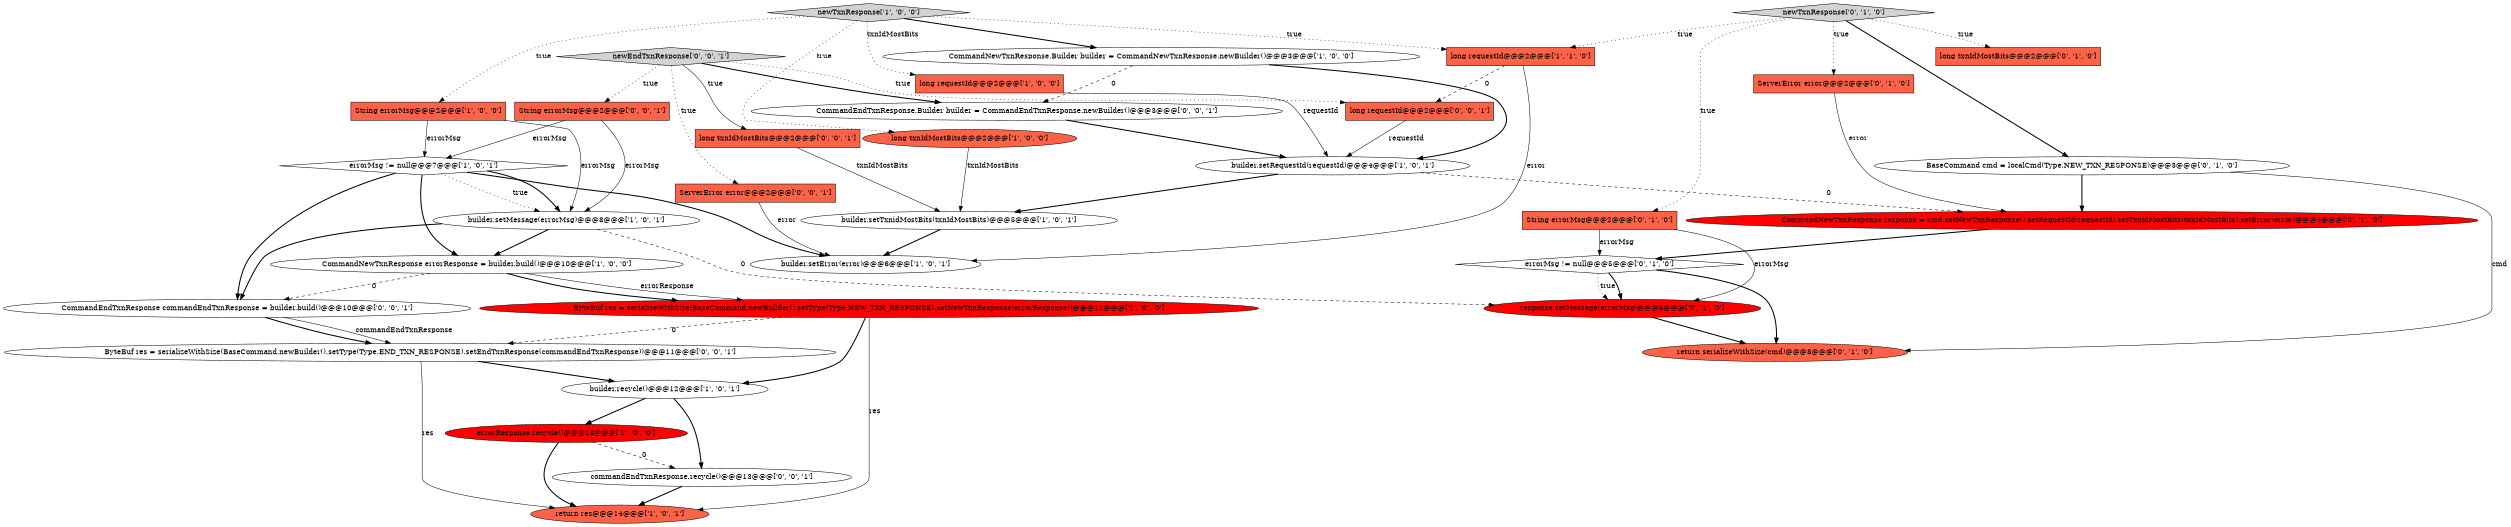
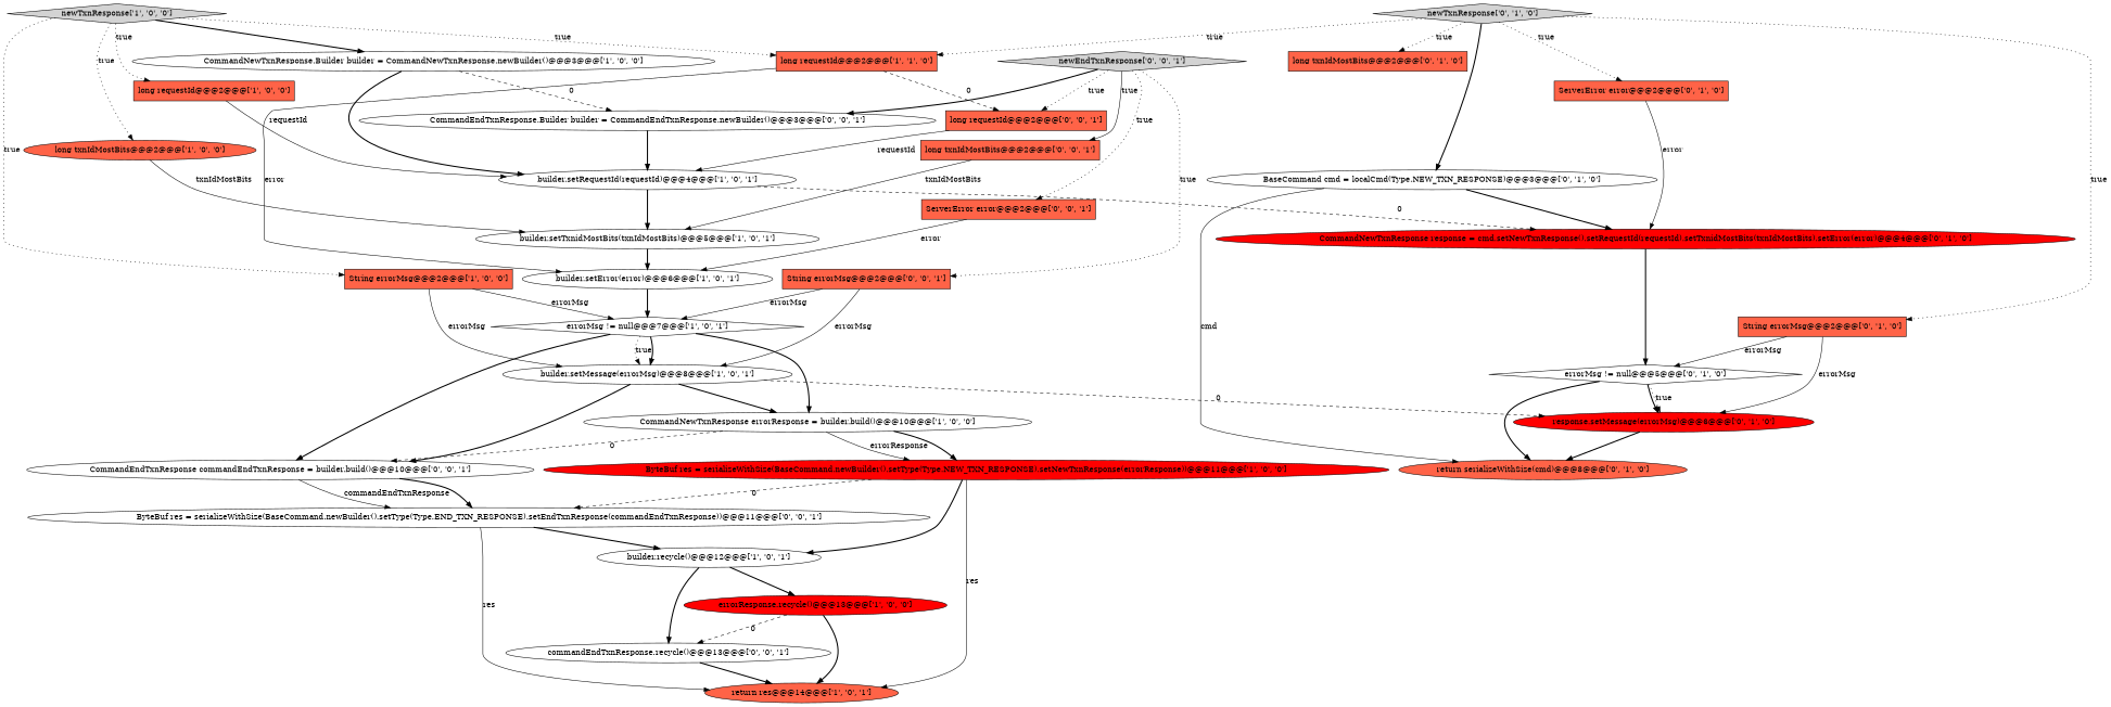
  digraph {
    fontname="DejaVu Serif"
    node [fillcolor=white fontname="DejaVu Serif" shape=ellipse style=filled]
    edge [fontname="DejaVu Serif" style=bold]
    n1 [label="builder.setTxnidMostBits(txnIdMostBits)@@@5@@@['1', '0', '1']"]
    n2 [label="builder.setError(error)@@@6@@@['1', '0', '1']"]
    n3 [label="errorMsg != null@@@7@@@['1', '0', '1']" shape=diamond]
    n4 [label="CommandNewTxnResponse.Builder builder = CommandNewTxnResponse.newBuilder()@@@3@@@['1', '0', '0']"]
    n5 [label="CommandEndTxnResponse.Builder builder = CommandEndTxnResponse.newBuilder()@@@3@@@['0', '0', '1']"]
    n6 [label="builder.setRequestId(requestId)@@@4@@@['1', '0', '1']"]
    n7 [fillcolor=red label="CommandNewTxnResponse response = cmd.setNewTxnResponse().setRequestId(requestId).setTxnidMostBits(txnIdMostBits).setError(error)@@@4@@@['0', '1', '0']"]
    n8 [fillcolor=red label="ByteBuf res = serializeWithSize(BaseCommand.newBuilder().setType(Type.NEW_TXN_RESPONSE).setNewTxnResponse(errorResponse))@@@11@@@['1', '0', '0']"]
    n9 [label="ByteBuf res = serializeWithSize(BaseCommand.newBuilder().setType(Type.END_TXN_RESPONSE).setEndTxnResponse(commandEndTxnResponse))@@@11@@@['0', '0', '1']"]
    n10 [fillcolor=tomato label="return res@@@14@@@['1', '0', '1']"]
    n11 [label="builder.recycle()@@@12@@@['1', '0', '1']"]
    n12 [label="commandEndTxnResponse.recycle()@@@13@@@['0', '0', '1']"]
    n13 [fillcolor=red label="errorResponse.recycle()@@@13@@@['1', '0', '0']"]
    n14 [fillcolor=tomato label="String errorMsg@@@2@@@['0', '0', '1']" shape=box]
    n15 [label="builder.setMessage(errorMsg)@@@8@@@['1', '0', '1']"]
    n16 [fillcolor=red label="response.setMessage(errorMsg)@@@6@@@['0', '1', '0']"]
    n17 [label="CommandNewTxnResponse errorResponse = builder.build()@@@10@@@['1', '0', '0']"]
    n18 [label="CommandEndTxnResponse commandEndTxnResponse = builder.build()@@@10@@@['0', '0', '1']"]
    n19 [label="errorMsg != null@@@5@@@['0', '1', '0']" shape=diamond]
    n20 [fillcolor=tomato label="return serializeWithSize(cmd)@@@8@@@['0', '1', '0']"]
    n21 [fillcolor=tomato label="String errorMsg@@@2@@@['1', '0', '0']" shape=box]
    n22 [fillcolor=tomato label="long txnIdMostBits@@@2@@@['1', '0', '0']"]
    n23 [fillcolor=lightgray label="newTxnResponse['0', '1', '0']" shape=diamond]
    n24 [fillcolor=tomato label="String errorMsg@@@2@@@['0', '1', '0']" shape=box]
    n25 [label="BaseCommand cmd = localCmd(Type.NEW_TXN_RESPONSE)@@@3@@@['0', '1', '0']"]
    n26 [fillcolor=tomato label="long requestId@@@2@@@['1', '1', '0']" shape=box]
    n27 [fillcolor=tomato label="ServerError error@@@2@@@['0', '1', '0']" shape=box]
    n28 [fillcolor=tomato label="long txnIdMostBits@@@2@@@['0', '1', '0']" shape=box]
    n29 [fillcolor=tomato label="long requestId@@@2@@@['0', '0', '1']" shape=box]
    n30 [fillcolor=tomato label="long txnIdMostBits@@@2@@@['0', '0', '1']" shape=box]
    n31 [fillcolor=tomato label="ServerError error@@@2@@@['0', '0', '1']" shape=box]
    n32 [fillcolor=tomato label="long requestId@@@2@@@['1', '0', '0']" shape=box]
    n33 [fillcolor=lightgray label="newEndTxnResponse['0', '0', '1']" shape=diamond]
    n34 [fillcolor=lightgray label="newTxnResponse['1', '0', '0']" shape=diamond]
    n1 -> n2
-   n3 -> n2
+   n2 -> n3
    n3 -> n15 [label=true style=dotted]
    n3 -> n15
    n3 -> n17
    n3 -> n18
    n4 -> n5 [label=0 style=dashed]
    n4 -> n6
    n5 -> n6
    n6 -> n1
    n6 -> n7 [label=0 style=dashed]
    n7 -> n19
    n8 -> n9 [label=0 style=dashed]
    n8 -> n10 [label=res style=solid]
    n8 -> n11
    n9 -> n10 [label=res style=solid]
    n9 -> n11
    n11 -> n12
    n11 -> n13
    n12 -> n10
    n13 -> n10
    n13 -> n12 [label=0 style=dashed]
    n14 -> n3 [label=errorMsg style=solid]
    n14 -> n15 [label=errorMsg style=solid]
    n15 -> n16 [label=0 style=dashed]
    n15 -> n17
    n15 -> n18
    n16 -> n20
    n17 -> n8 [label=errorResponse style=solid]
    n17 -> n8
    n17 -> n18 [label=0 style=dashed]
    n18 -> n9 [label=commandEndTxnResponse style=solid]
    n18 -> n9
    n19 -> n16 [label=true style=dotted]
    n19 -> n16
    n19 -> n20
    n21 -> n3 [label=errorMsg style=solid]
    n21 -> n15 [label=errorMsg style=solid]
    n22 -> n1 [label=txnIdMostBits style=solid]
    n23 -> n24 [label=true style=dotted]
    n23 -> n25
    n23 -> n26 [label=true style=dotted]
    n23 -> n27 [label=true style=dotted]
    n23 -> n28 [label=true style=dotted]
    n24 -> n16 [label=errorMsg style=solid]
    n24 -> n19 [label=errorMsg style=solid]
    n25 -> n7
    n25 -> n20 [label=cmd style=solid]
    n26 -> n2 [label=error style=solid]
    n26 -> n29 [label=0 style=dashed]
    n27 -> n7 [label=error style=solid]
    n29 -> n6 [label=requestId style=solid]
    n30 -> n1 [label=txnIdMostBits style=solid]
    n31 -> n2 [label=error style=solid]
    n32 -> n6 [label=requestId style=solid]
    n33 -> n5
    n33 -> n14 [label=true style=dotted]
    n33 -> n29 [label=true style=dotted]
    n33 -> n30 [label=true style=solid]
    n33 -> n31 [label=true style=dotted]
    n34 -> n4
    n34 -> n21 [label=true style=dotted]
    n34 -> n22 [label=true style=dotted]
    n34 -> n26 [label=true style=dotted]
-   n34 -> n32 [label=txnIdMostBits style=dotted]
+   n34 -> n32 [label=true style=dotted]
  }
